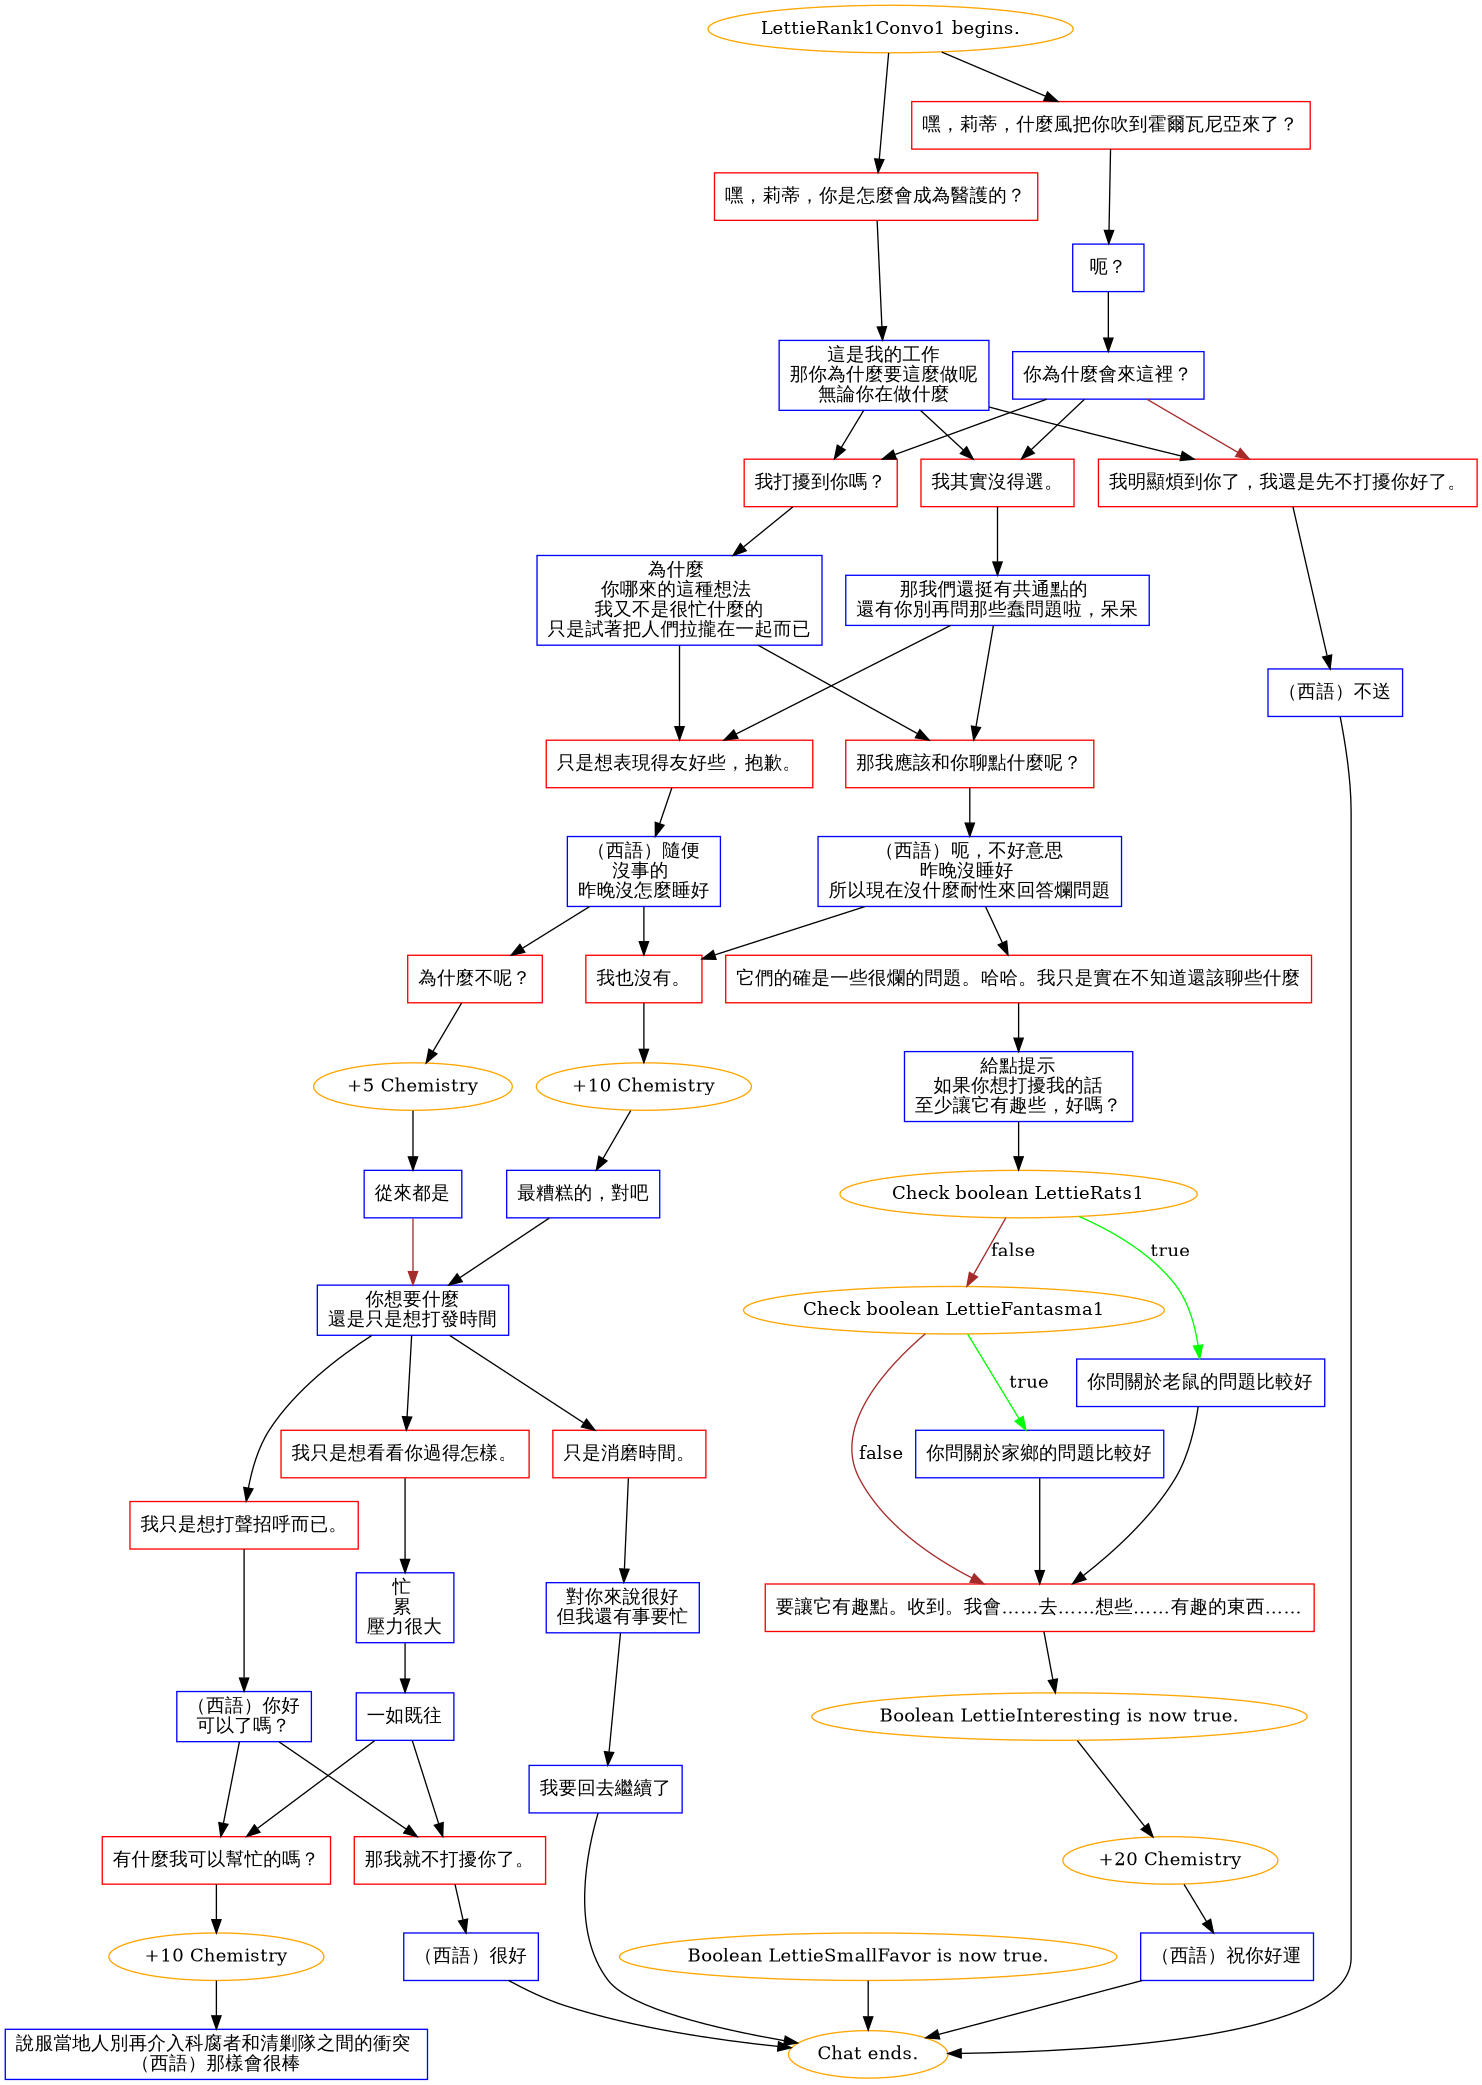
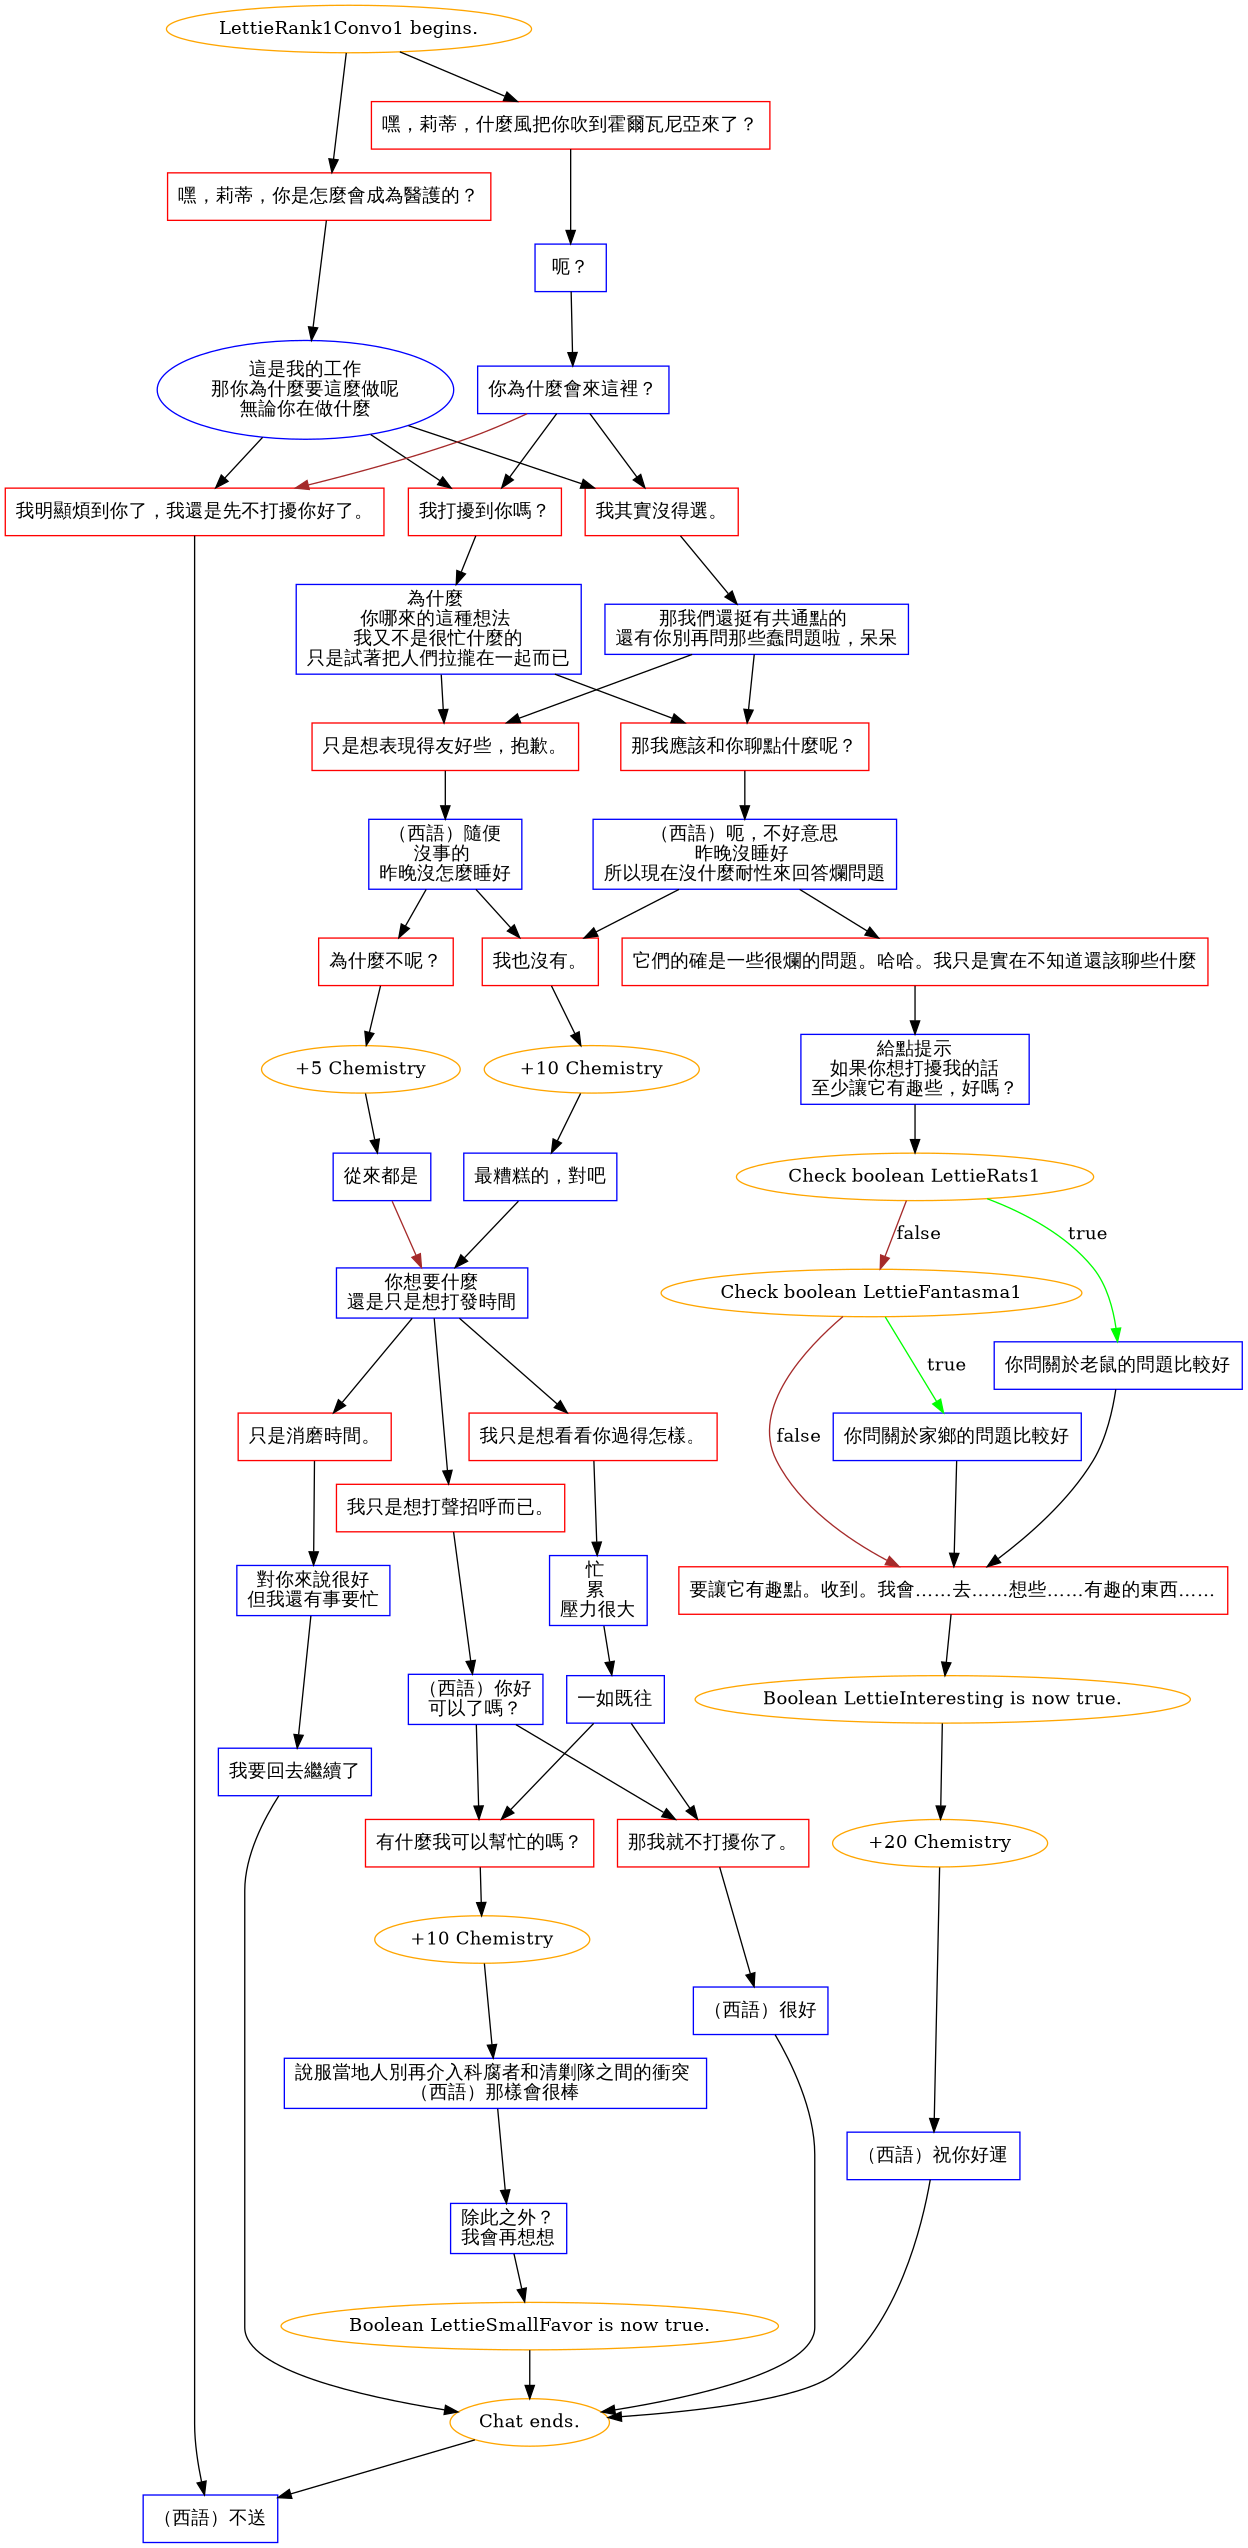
  digraph {
    node [color=blue shape=box]
    "LettieRank1Convo1 begins." [color=orange shape=""]
    n2 [color=red label="嘿，莉蒂，你是怎麼會成為醫護的？"]
    n3 [color=red label="嘿，莉蒂，什麼風把你吹到霍爾瓦尼亞來了？"]
-   n4 [label="這是我的工作\n那你為什麼要這麼做呢\n無論你在做什麼"]
+   n4 [label="這是我的工作\n那你為什麼要這麼做呢\n無論你在做什麼" shape=ellipse]
    n5 [label="呃？"]
    n6 [color=red label="我其實沒得選。"]
    n7 [color=red label="我打擾到你嗎？"]
    n8 [color=red label="我明顯煩到你了，我還是先不打擾你好了。"]
    n9 [label="你為什麼會來這裡？"]
    n10 [label="那我們還挺有共通點的 \n還有你別再問那些蠢問題啦，呆呆"]
    n11 [label="為什麼 \n你哪來的這種想法 \n我又不是很忙什麼的\n只是試著把人們拉攏在一起而已"]
    n12 [label="（西語）不送"]
    n13 [color=red label="那我應該和你聊點什麼呢？"]
    n14 [color=red label="只是想表現得友好些，抱歉。"]
    "Chat ends." [color=orange shape=""]
    n16 [label="（西語）呃，不好意思\n昨晚沒睡好 \n所以現在沒什麼耐性來回答爛問題"]
    n17 [label="（西語）隨便\n沒事的 \n昨晚沒怎麼睡好"]
    n18 [color=red label="我也沒有。"]
    n19 [color=red label="它們的確是一些很爛的問題。哈哈。我只是實在不知道還該聊些什麼"]
    n20 [color=red label="為什麼不呢？"]
    n21 [color=orange label="+10 Chemistry" shape=""]
    n22 [label="給點提示\n如果你想打擾我的話\n至少讓它有趣些，好嗎？"]
    n23 [color=orange label="+5 Chemistry" shape=""]
    n24 [label="最糟糕的，對吧"]
    n25 [color=orange label="Check boolean LettieRats1" shape=""]
    n26 [label="從來都是"]
    n27 [label="你想要什麼\n還是只是想打發時間"]
    n28 [label="你問關於老鼠的問題比較好"]
    n29 [color=orange label="Check boolean LettieFantasma1" shape=""]
    n30 [color=red label="我只是想打聲招呼而已。"]
    n31 [color=red label="我只是想看看你過得怎樣。"]
    n32 [color=red label="只是消磨時間。"]
    n33 [color=red label="要讓它有趣點。收到。我會……去……想些……有趣的東西……"]
    n34 [label="你問關於家鄉的問題比較好"]
    n35 [label="（西語）你好\n可以了嗎？"]
    n36 [label="忙 \n累 \n壓力很大"]
    n37 [label="對你來說很好\n但我還有事要忙"]
    n38 [color=orange label="Boolean LettieInteresting is now true." shape=""]
    n39 [color=red label="那我就不打擾你了。"]
    n40 [color=red label="有什麼我可以幫忙的嗎？"]
    n41 [label="一如既往"]
    n42 [label="我要回去繼續了"]
    n43 [color=orange label="+20 Chemistry" shape=""]
    n44 [label="（西語）很好"]
    n45 [color=orange label="+10 Chemistry" shape=""]
    n46 [label="（西語）祝你好運"]
    n47 [label="說服當地人別再介入科腐者和清剿隊之間的衝突 \n（西語）那樣會很棒"]
+   n48 [label="除此之外？\n我會再想想"]
    n49 [color=orange label="Boolean LettieSmallFavor is now true." shape=""]
    "LettieRank1Convo1 begins." -> n2
    "LettieRank1Convo1 begins." -> n3
    n2 -> n4
    n3 -> n5
    n4 -> n6
    n4 -> n7
    n4 -> n8
    n5 -> n9
    n6 -> n10
    n7 -> n11
    n8 -> n12
    n9 -> n6
    n9 -> n7
    n9 -> n8 [color=brown]
    n10 -> n13
    n10 -> n14
    n11 -> n13
    n11 -> n14
-   n12 -> "Chat ends."
+   "Chat ends." -> n12
    n13 -> n16
    n14 -> n17
    n16 -> n18
    n16 -> n19
    n17 -> n18
    n17 -> n20
    n18 -> n21
    n19 -> n22
    n20 -> n23
    n21 -> n24
    n22 -> n25
    n23 -> n26
    n24 -> n27
    n25 -> n28 [color=green label=true]
    n25 -> n29 [color=brown label=false]
    n26 -> n27 [color=brown]
    n27 -> n30
    n27 -> n31
    n27 -> n32
    n28 -> n33
    n29 -> n33 [color=brown label=false]
    n29 -> n34 [color=green label=true]
    n30 -> n35
    n31 -> n36
    n32 -> n37
    n33 -> n38
    n34 -> n33
    n35 -> n39
    n35 -> n40
    n36 -> n41
    n37 -> n42
    n38 -> n43
    n39 -> n44
    n40 -> n45
    n41 -> n39
    n41 -> n40
    n42 -> "Chat ends."
    n43 -> n46
    n44 -> "Chat ends."
    n45 -> n47
    n46 -> "Chat ends."
+   n47 -> n48
+   n48 -> n49
    n49 -> "Chat ends."
  }
